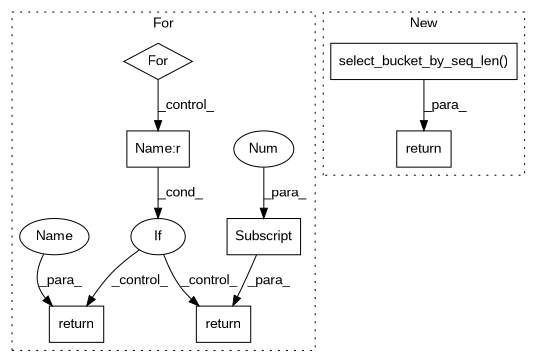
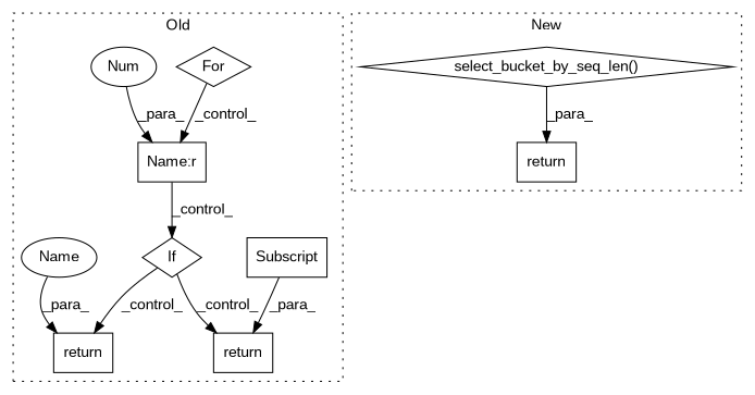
  digraph {
    fontname="Liberation Sans"
    node [a=93 fontname="Liberation Sans" l=7 shape=box]
    edge [fontname="Liberation Sans"]
    n1 [label=return s=12934]
    n2 [label=return s=12910]
-   n3 [a=96 l=3 label=If s=12847 shape=ellipse]
+   n3 [a=96 l=3 label=If s=12847 shape=diamond]
    n4 [a=40 l=42 label="Name:r" s=12850]
    n5 [a=63 l="13,0" label=Subscript s="12941,0"]
    n6 [a=107 l="4,14" label=For s="12808,12833" shape=diamond]
    n7 [a=76 l=2 label=Num s=12951 shape=ellipse]
    n8 [a=87 l=8 label=Name s=12917 shape=ellipse]
-   n9 [a=75 l="46,1" label="select_bucket_by_seq_len()" s="12827,12897"]
+   n9 [a=75 l="46,1" label="select_bucket_by_seq_len()" s="12827,12897" shape=diamond]
    n10 [label=return s=12820]
    subgraph cluster_1 {
-     label=For
+     label=Old
      style=dotted
      n1
      n2
      n3
      n4
      n5
      n6
      n7
      n8
    }
    subgraph cluster_2 {
      label=New
      style=dotted
      n9
      n10
    }
    n3 -> n1 [label=_control_]
    n3 -> n2 [label=_control_]
-   n4 -> n3 [label=_cond_]
+   n4 -> n3 [label=_control_]
    n5 -> n1 [label=_para_]
    n6 -> n4 [label=_control_]
-   n7 -> n5 [label=_para_]
+   n7 -> n4 [label=_para_]
    n8 -> n2 [label=_para_]
    n9 -> n10 [label=_para_]
  }
